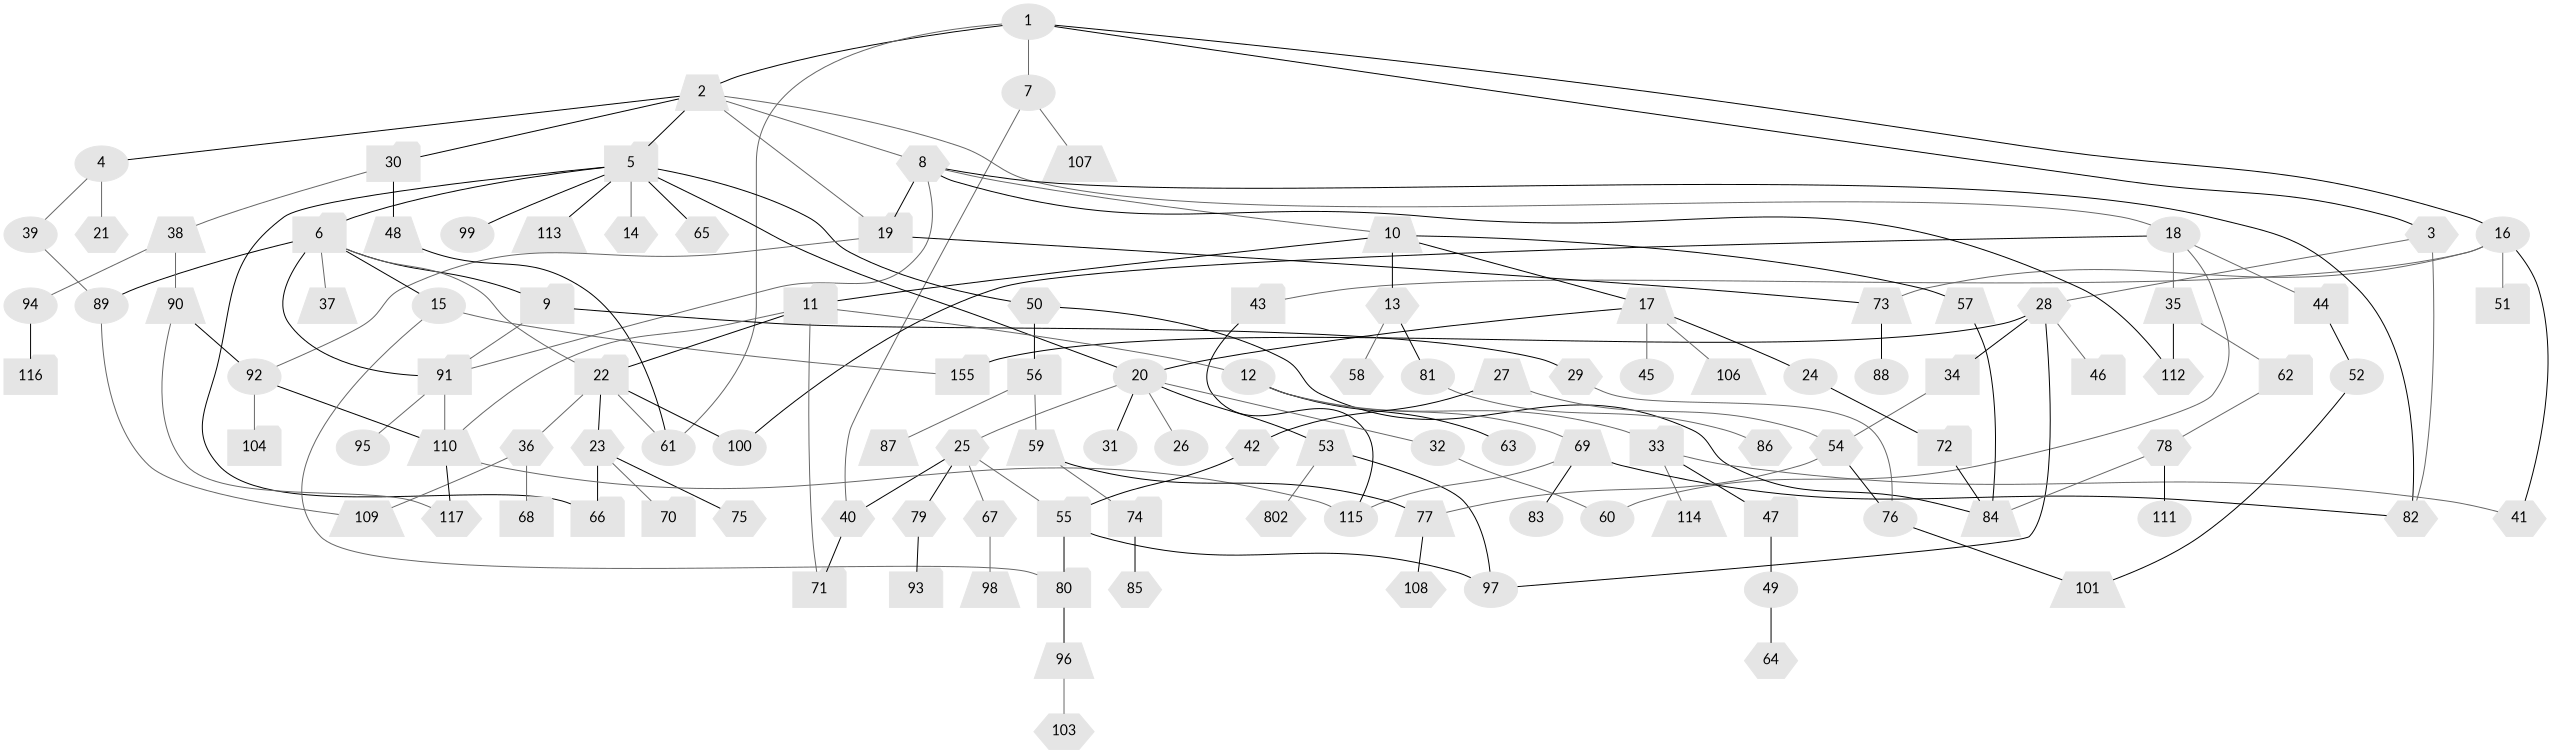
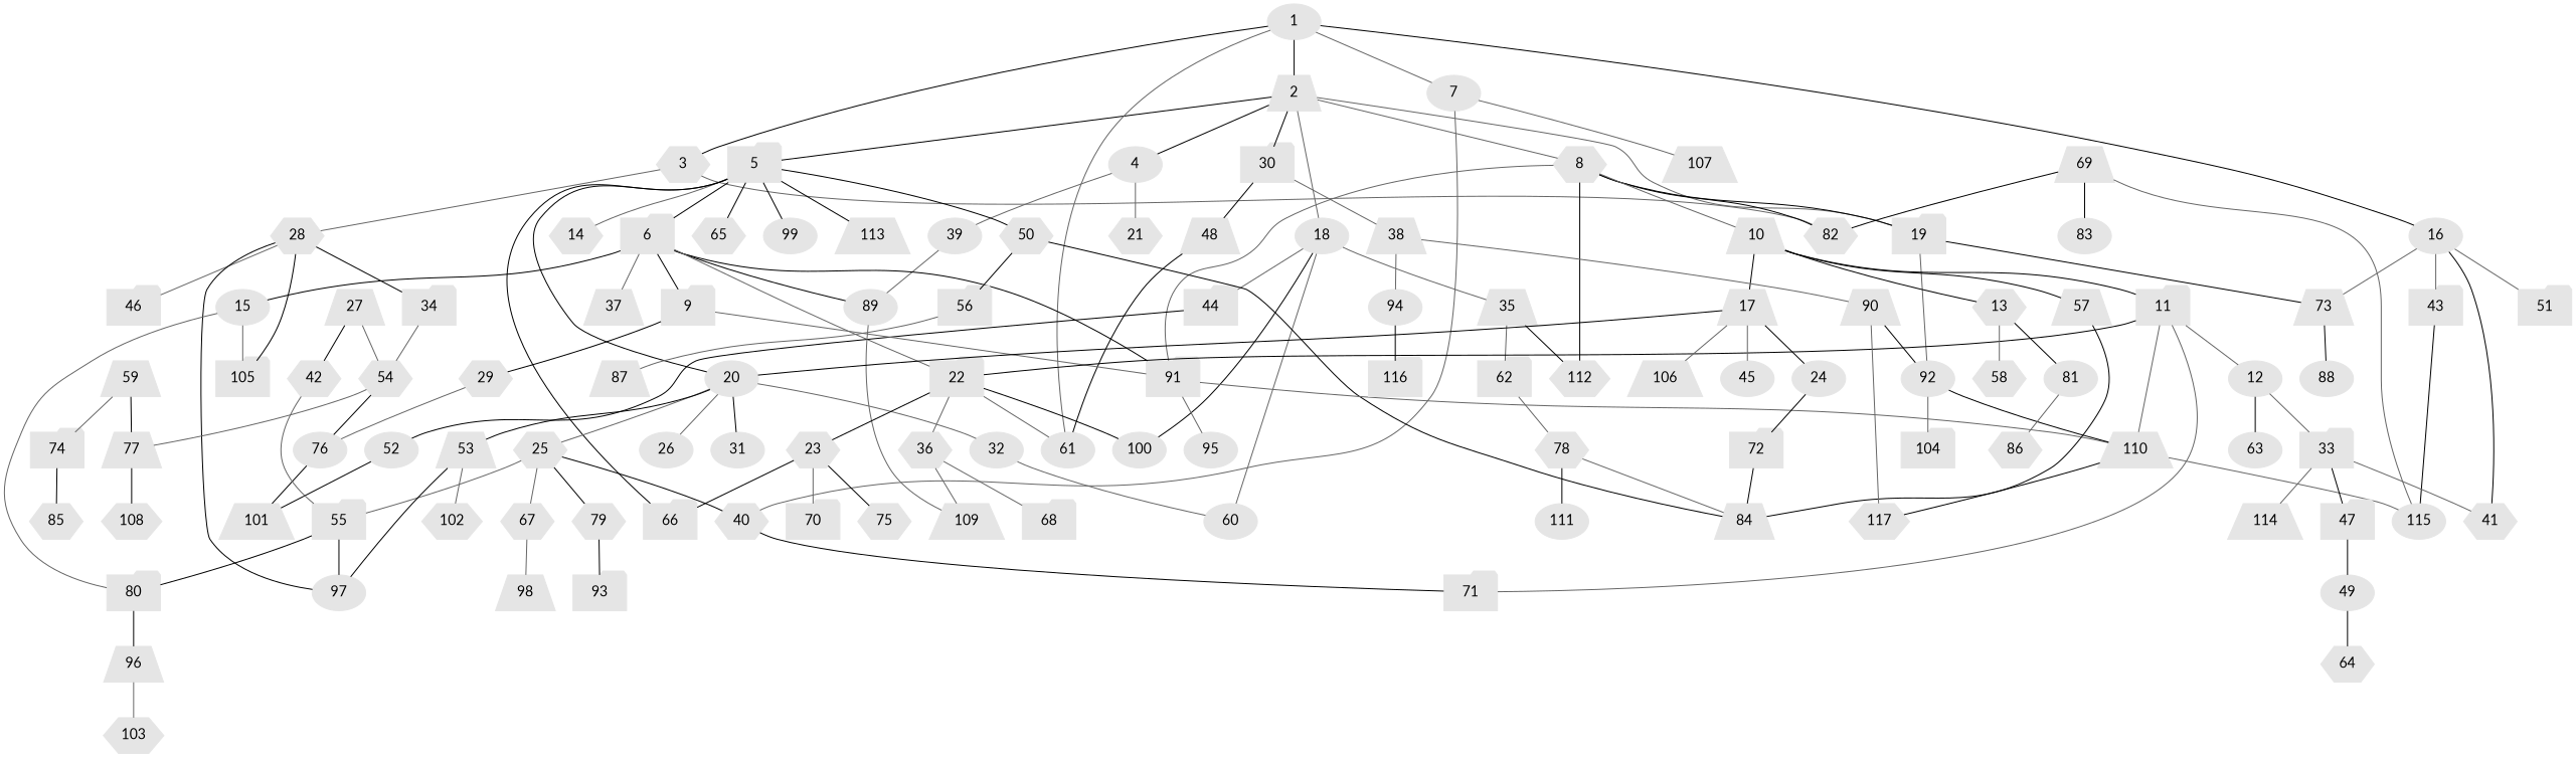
  graph {
    fontname=Lato
    node [color=gray90 fontname=Lato shape=ellipse style=filled]
    edge [color=black fontname=Lato]
    2 [shape=trapezium]
    1
    3 [shape=hexagon]
    7
    16
    61
    4
    5 [shape=folder]
    8 [shape=hexagon]
    18
    19 [shape=folder]
    30 [shape=folder]
    28 [shape=hexagon]
    82 [shape=hexagon]
    40 [shape=hexagon]
    107 [shape=trapezium]
    41 [shape=hexagon]
    43 [shape=folder]
    51 [shape=folder]
    73 [shape=trapezium]
    21 [shape=hexagon]
    39
    6 [shape=folder]
    14 [shape=hexagon]
    20
    50 [shape=hexagon]
    65 [shape=hexagon]
    66 [shape=folder]
    99
    113 [shape=trapezium]
    91 [shape=folder]
    10 [shape=trapezium]
    112 [shape=hexagon]
    35 [shape=trapezium]
    44 [shape=folder]
    60
    100
    92
    38 [shape=trapezium]
    48 [shape=trapezium]
-   105 [shape=folder label=155]
+   105 [shape=folder]
    34 [shape=folder]
    46 [shape=folder]
    97
    89
    9 [shape=folder]
    15
    22 [shape=folder]
    37 [shape=trapezium]
    25 [shape=hexagon]
    26
    31
    32
    53 [shape=trapezium]
    56 [shape=folder]
    84 [shape=trapezium]
    29 [shape=hexagon]
    80 [shape=folder]
    23 [shape=hexagon]
    36 [shape=hexagon]
    109 [shape=trapezium]
    110 [shape=trapezium]
    95
    71 [shape=folder]
    11 [shape=folder]
    13 [shape=hexagon]
    17 [shape=trapezium]
    57 [shape=trapezium]
    76
    12
    58 [shape=hexagon]
    81
    24
    45
    106 [shape=trapezium]
    33 [shape=folder]
    63
    69 [shape=trapezium]
    115
    117 [shape=hexagon]
    47 [shape=folder]
    114 [shape=trapezium]
    83
    86 [shape=hexagon]
    96 [shape=trapezium]
    88
    72 [shape=folder]
    62 [shape=folder]
    52
    104 [shape=folder]
    55 [shape=folder]
    67 [shape=hexagon]
    79 [shape=hexagon]
-   102 [shape=hexagon label=802]
+   102 [shape=hexagon]
    70 [shape=folder]
    75 [shape=hexagon]
    27 [shape=trapezium]
    42 [shape=hexagon]
    54 [shape=hexagon]
    68 [shape=folder]
    98 [shape=trapezium]
    93 [shape=folder]
    77 [shape=trapezium]
    101 [shape=trapezium]
    90 [shape=trapezium]
    94
    49
    78 [shape=hexagon]
    116 [shape=folder]
    64 [shape=hexagon]
    59 [shape=trapezium]
    87 [shape=trapezium]
    108 [shape=hexagon]
    74 [shape=folder]
    85 [shape=hexagon]
    111
    103 [shape=hexagon]
    2 -- 4
    2 -- 5
    2 -- 8 [color=gray40]
    2 -- 18 [color=gray40]
    2 -- 19 [color=gray40]
    2 -- 30
    1 -- 2
    1 -- 3
    1 -- 7 [color=gray40]
    1 -- 16
    1 -- 61 [color=gray40]
    3 -- 28 [color=gray40]
    3 -- 82 [color=gray40]
    7 -- 40 [color=gray40]
    7 -- 107 [color=gray40]
    16 -- 41
    16 -- 43 [color=gray40]
    16 -- 51 [color=gray40]
    16 -- 73 [color=gray40]
    4 -- 21 [color=gray40]
    4 -- 39 [color=gray40]
    5 -- 6
    5 -- 14 [color=gray40]
    5 -- 20
    5 -- 50
    5 -- 65
    5 -- 66
    5 -- 99
    5 -- 113
    8 -- 19
    8 -- 82
    8 -- 91 [color=gray40]
    8 -- 10 [color=gray40]
    8 -- 112
    18 -- 35 [color=gray40]
    18 -- 44 [color=gray40]
    18 -- 60 [color=gray40]
    18 -- 100
    19 -- 73
    19 -- 92 [color=gray40]
    30 -- 38 [color=gray40]
    30 -- 48
    28 -- 105
    28 -- 34
    28 -- 46 [color=gray40]
    28 -- 97
    40 -- 71
    43 -- 115
    73 -- 88
    39 -- 89 [color=gray40]
    6 -- 91
    6 -- 89
    6 -- 9
    6 -- 15
    6 -- 22 [color=gray40]
    6 -- 37 [color=gray40]
    20 -- 25 [color=gray40]
    20 -- 26 [color=gray40]
    20 -- 31
    20 -- 32 [color=gray40]
    20 -- 53
    50 -- 56
    50 -- 84
    91 -- 110 [color=gray40]
    91 -- 95 [color=gray40]
    10 -- 11
    10 -- 13
    10 -- 17
    10 -- 57
    35 -- 112
    35 -- 62 [color=gray40]
    44 -- 52
    92 -- 110
    92 -- 104 [color=gray40]
    38 -- 90 [color=gray40]
    38 -- 94 [color=gray40]
    48 -- 61
    34 -- 54 [color=gray40]
    89 -- 109 [color=gray40]
    9 -- 91 [color=gray40]
    9 -- 29
    15 -- 105 [color=gray40]
    15 -- 80 [color=gray40]
    22 -- 61 [color=gray40]
    22 -- 100
    22 -- 23
    22 -- 36 [color=gray40]
    25 -- 40
    25 -- 55 [color=gray40]
    25 -- 67 [color=gray40]
    25 -- 79
    32 -- 60 [color=gray40]
    53 -- 97
    53 -- 102 [color=gray40]
-   56 -- 59 [color=gray40]
    56 -- 87 [color=gray40]
    29 -- 76 [color=gray40]
    80 -- 96
    23 -- 66
    23 -- 70 [color=gray40]
    23 -- 75
    36 -- 109 [color=gray40]
    36 -- 68 [color=gray40]
    110 -- 115 [color=gray40]
    110 -- 117
    11 -- 22
    11 -- 110 [color=gray40]
    11 -- 71 [color=gray40]
    11 -- 12 [color=gray40]
    13 -- 58 [color=gray40]
    13 -- 81
    17 -- 20
    17 -- 24
    17 -- 45 [color=gray40]
    17 -- 106 [color=gray40]
    57 -- 84
    76 -- 101
    12 -- 33 [color=gray40]
    12 -- 63
-   12 -- 69 [color=gray40]
    81 -- 86 [color=gray40]
    24 -- 72
    33 -- 41 [color=gray40]
    33 -- 47
    33 -- 114 [color=gray40]
    69 -- 82
    69 -- 115 [color=gray40]
    69 -- 83
    47 -- 49
    96 -- 103 [color=gray40]
    72 -- 84
    62 -- 78 [color=gray40]
    52 -- 101
    55 -- 97
    55 -- 80
    67 -- 98 [color=gray40]
    79 -- 93
    27 -- 42
    27 -- 54 [color=gray40]
-   42 -- 55
+   42 -- 55 [color=gray40]
    54 -- 76
    54 -- 77 [color=gray40]
    77 -- 108
    90 -- 92
    90 -- 117 [color=gray40]
    94 -- 116
    49 -- 64
    78 -- 84 [color=gray40]
    78 -- 111
    59 -- 77
    59 -- 74 [color=gray40]
    74 -- 85
  }
